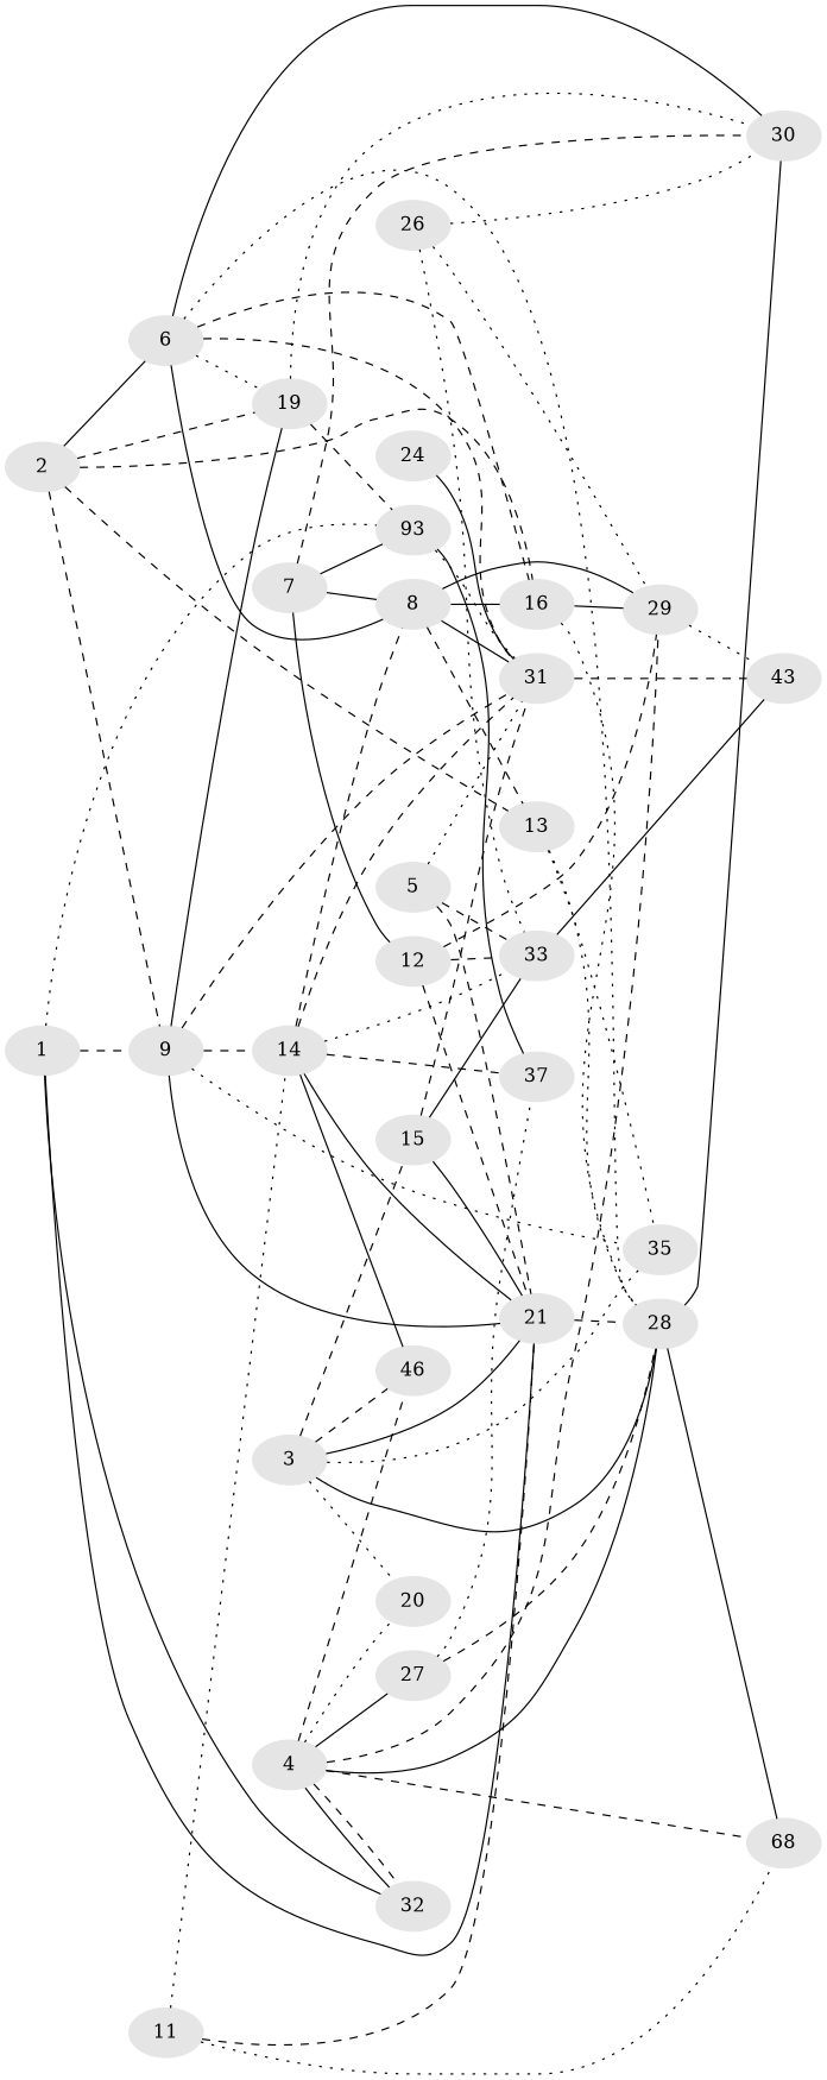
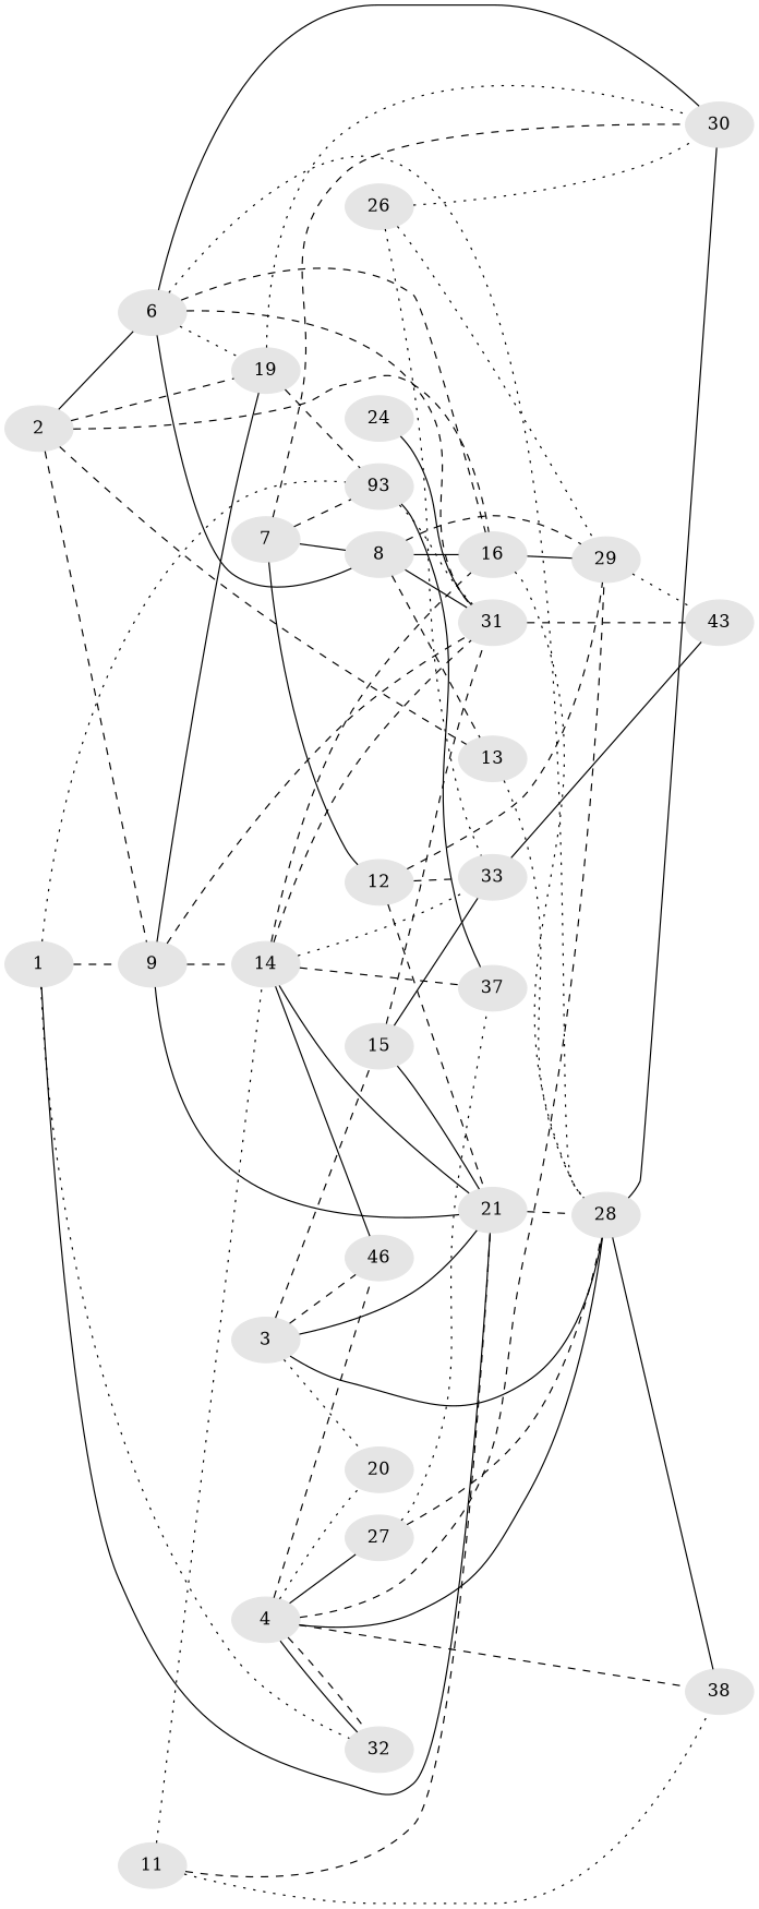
  graph {
    rankdir=LR
    node [color=gray90 style=filled]
    edge [style=dashed]
    1 [super="+22"]
    9 [super="+54"]
    21 [super="+41"]
    n4 [label=93]
    32
    19 [super="+44"]
-   35
    31 [super="+49"]
    14 [super="+53"]
    12 [super="+42"]
    29 [super="+48"]
    33 [super="+51"]
    28 [super="+47"]
    37
    2 [super="+50"]
    6 [super="+45"]
    13 [super="+36"]
    16 [super="+39"]
    8 [super="+40"]
    30 [super="+34"]
    3 [super="+25"]
    15 [super="+18"]
    20
    46
-   38 [label=68]
+   38
    4 [super="+10"]
    27
    43
-   5
    7 [super="+52"]
    11 [super="+17"]
    24
    26
    1 -- 9 [weight=2]
    1 -- 21 [style=solid]
    1 -- n4 [style=dotted]
-   1 -- 32 [style=solid]
+   1 -- 32 [style=dotted]
    9 -- 21 [style=solid]
    9 -- 19 [style=solid]
-   9 -- 35 [style=dotted]
    9 -- 31
    9 -- 14
    21 -- 28
    n4 -- 31 [style=dotted]
    n4 -- 37 [style=solid]
    19 -- n4
    19 -- 30 [style=dotted weight=2]
    31 -- 43
    14 -- 21 [style=solid]
    14 -- 31
    14 -- 33 [style=dotted]
    14 -- 37
-   14 -- 8
+   14 -- 16
    14 -- 46 [style=solid]
    12 -- 21
    12 -- 29
    12 -- 33
    29 -- 43 [style=dotted]
    33 -- 43 [style=solid]
    28 -- 30 [style=solid]
    28 -- 38 [style=solid]
    2 -- 9
    2 -- 19
    2 -- 6 [style=solid]
    2 -- 13
    2 -- 16
    6 -- 19 [style=dotted]
    6 -- 31
    6 -- 28 [style=dotted]
    6 -- 16
    6 -- 8 [style=solid]
    6 -- 30 [style=solid]
-   13 -- 35 [style=dotted]
    13 -- 28 [style=dotted]
    16 -- 29 [style=solid]
    16 -- 28 [style=dotted]
    8 -- 31 [style=solid]
-   8 -- 29 [style=solid]
+   8 -- 29
    8 -- 13
    8 -- 16 [style=solid]
    3 -- 21 [style=solid]
-   3 -- 35 [style=dotted]
    3 -- 28 [style=solid]
    3 -- 15
    3 -- 20 [style=dotted]
    3 -- 46
    15 -- 21 [style=solid]
    15 -- 31
    15 -- 33 [style=solid]
    4 -- 32 [style=solid]
    4 -- 32
    4 -- 29
    4 -- 28 [style=solid]
    4 -- 20 [style=dotted]
    4 -- 46
    4 -- 38
    4 -- 27 [style=solid]
    27 -- 28
    27 -- 37 [style=dotted]
-   5 -- 21
-   5 -- 31 [style=dotted]
-   5 -- 33
-   7 -- n4 [style=solid]
+   7 -- n4
    7 -- 12 [style=solid]
    7 -- 8 [style=solid]
    7 -- 30
    11 -- 21
    11 -- 14 [style=dotted]
    11 -- 38 [style=dotted]
    24 -- 31 [style=solid weight=2]
    26 -- 29 [style=dotted]
    26 -- 33 [style=dotted]
    26 -- 30 [style=dotted]
  }
